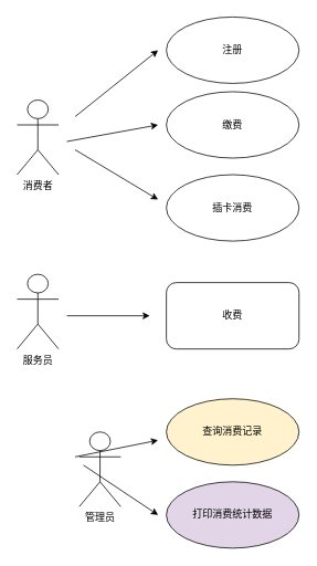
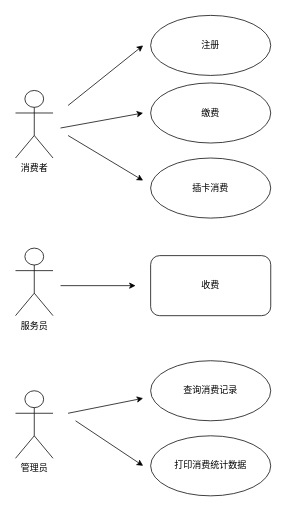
  <mxCell id="0" />
  <mxCell id="1" parent="0" />
  <mxCell id="2" value="消费者" style="shape=umlActor;html=1;verticalLabelPosition=bottom;verticalAlign=top;align=center;" vertex="1" parent="1"><mxGeometry x="20" y="120" width="50" height="90" as="geometry" /></mxCell>
  <mxCell id="3" value="缴费" style="ellipse;whiteSpace=wrap;html=1;" vertex="1" parent="1"><mxGeometry x="200" y="110" width="160" height="80" as="geometry" /></mxCell>
  <mxCell id="4" value="插卡消费" style="ellipse;whiteSpace=wrap;html=1;" vertex="1" parent="1"><mxGeometry x="200" y="210" width="160" height="80" as="geometry" /></mxCell>
  <mxCell id="5" value="服务员" style="shape=umlActor;html=1;verticalLabelPosition=bottom;verticalAlign=top;align=center;" vertex="1" parent="1"><mxGeometry x="20" y="330" width="50" height="90" as="geometry" /></mxCell>
  <mxCell id="6" value="收费" style="whiteSpace=wrap;html=1;rounded=1;" vertex="1" parent="1"><mxGeometry x="200" y="340" width="160" height="80" as="geometry" /></mxCell>
- <mxCell id="7" value="管理员" style="shape=umlActor;html=1;verticalLabelPosition=bottom;verticalAlign=top;align=center;" vertex="1" parent="1"><mxGeometry x="95" y="520" width="50" height="90" as="geometry" /></mxCell>
- <mxCell id="8" value="查询消费记录" style="ellipse;whiteSpace=wrap;html=1;fillColor=#fff2cc;" vertex="1" parent="1"><mxGeometry x="200" y="480" width="160" height="80" as="geometry" /></mxCell>
- <mxCell id="9" value="打印消费统计数据" style="ellipse;whiteSpace=wrap;html=1;fillColor=#e1d5e7;" vertex="1" parent="1"><mxGeometry x="200" y="580" width="160" height="80" as="geometry" /></mxCell>
+ <mxCell id="7" value="管理员" style="shape=umlActor;html=1;verticalLabelPosition=bottom;verticalAlign=top;align=center;" vertex="1" parent="1"><mxGeometry x="20" y="520" width="50" height="90" as="geometry" /></mxCell>
+ <mxCell id="8" value="查询消费记录" style="ellipse;whiteSpace=wrap;html=1;" vertex="1" parent="1"><mxGeometry x="200" y="480" width="160" height="80" as="geometry" /></mxCell>
+ <mxCell id="9" value="打印消费统计数据" style="ellipse;whiteSpace=wrap;html=1;" vertex="1" parent="1"><mxGeometry x="200" y="580" width="160" height="80" as="geometry" /></mxCell>
  <mxCell id="10" value="" style="endArrow=classic;html=1;" edge="1" parent="1"><mxGeometry width="50" height="50" relative="1" as="geometry"><mxPoint x="80" y="170" as="sourcePoint" /><mxPoint x="190" y="150" as="targetPoint" /></mxGeometry></mxCell>
  <mxCell id="11" value="" style="endArrow=classic;html=1;" edge="1" parent="1"><mxGeometry width="50" height="50" relative="1" as="geometry"><mxPoint x="90" y="180" as="sourcePoint" /><mxPoint x="190" y="240" as="targetPoint" /></mxGeometry></mxCell>
  <mxCell id="12" value="" style="endArrow=classic;html=1;" edge="1" parent="1"><mxGeometry width="50" height="50" relative="1" as="geometry"><mxPoint x="80" y="380" as="sourcePoint" /><mxPoint x="180" y="380" as="targetPoint" /></mxGeometry></mxCell>
  <mxCell id="13" value="" style="endArrow=classic;html=1;" edge="1" parent="1"><mxGeometry width="50" height="50" relative="1" as="geometry"><mxPoint x="90" y="550" as="sourcePoint" /><mxPoint x="190" y="530" as="targetPoint" /></mxGeometry></mxCell>
  <mxCell id="14" value="" style="endArrow=classic;html=1;" edge="1" parent="1"><mxGeometry width="50" height="50" relative="1" as="geometry"><mxPoint x="100" y="560" as="sourcePoint" /><mxPoint x="190" y="620" as="targetPoint" /></mxGeometry></mxCell>
  <mxCell id="15" value="注册" style="ellipse;whiteSpace=wrap;html=1;" vertex="1" parent="1"><mxGeometry x="200" y="20" width="160" height="80" as="geometry" /></mxCell>
  <mxCell id="16" value="" style="endArrow=classic;html=1;" edge="1" parent="1"><mxGeometry width="50" height="50" relative="1" as="geometry"><mxPoint x="90" y="140" as="sourcePoint" /><mxPoint x="190" y="60" as="targetPoint" /></mxGeometry></mxCell>
